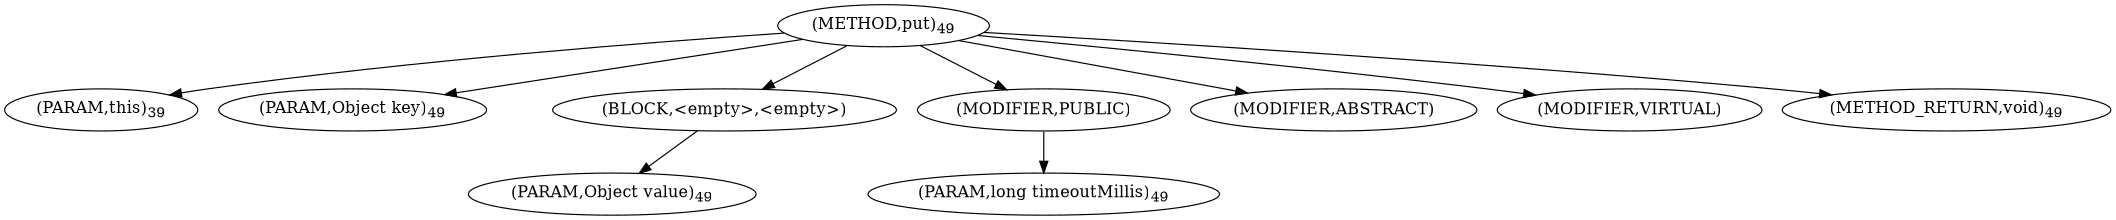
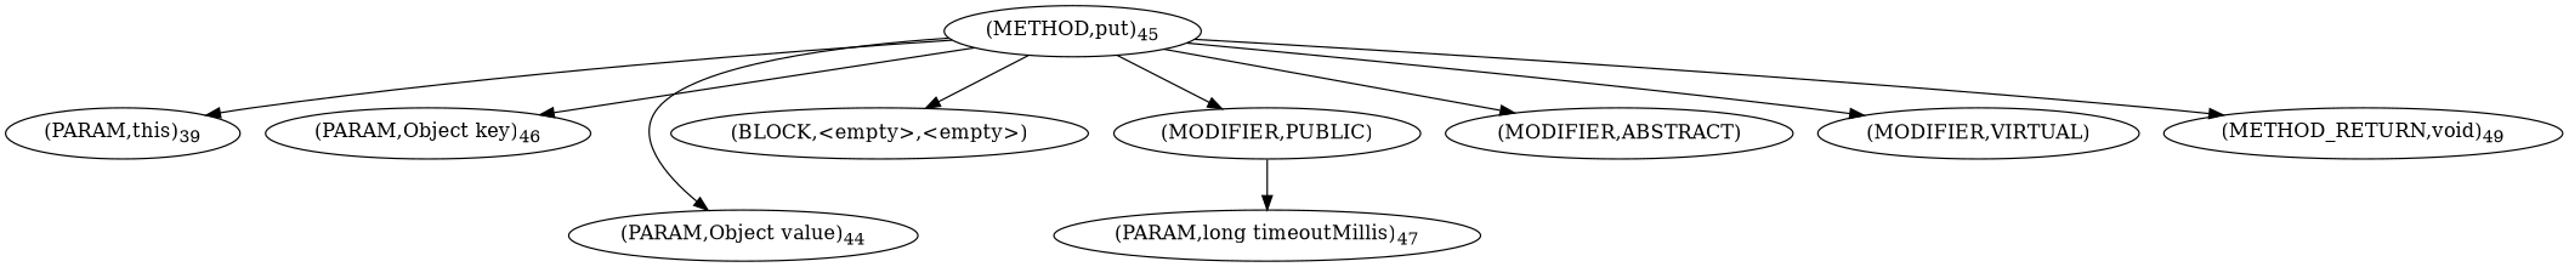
  digraph {
-   n1 [label=<(METHOD,put)<SUB>49</SUB>>]
+   n1 [label=<(METHOD,put)<SUB>45</SUB>>]
    n2 [label=<(PARAM,this)<SUB>39</SUB>>]
-   n3 [label=<(PARAM,Object key)<SUB>49</SUB>>]
-   n4 [label=<(PARAM,Object value)<SUB>49</SUB>>]
+   n3 [label=<(PARAM,Object key)<SUB>46</SUB>>]
+   n4 [label=<(PARAM,Object value)<SUB>44</SUB>>]
    n5 [label=<(BLOCK,&lt;empty&gt;,&lt;empty&gt;)>]
    n6 [label=<(MODIFIER,PUBLIC)>]
    n7 [label=<(MODIFIER,ABSTRACT)>]
    n8 [label=<(MODIFIER,VIRTUAL)>]
    n9 [label=<(METHOD_RETURN,void)<SUB>49</SUB>>]
-   n10 [label=<(PARAM,long timeoutMillis)<SUB>49</SUB>>]
+   n10 [label=<(PARAM,long timeoutMillis)<SUB>47</SUB>>]
    n1 -> n2
    n1 -> n3
-   n5 -> n4
+   n1 -> n4
    n1 -> n5
    n1 -> n6
    n1 -> n7
    n1 -> n8
    n1 -> n9
    n6 -> n10
  }
